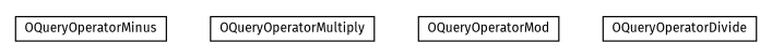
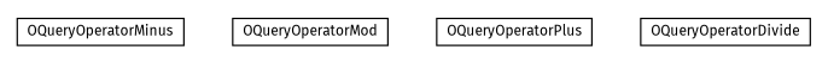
  digraph {
    nodesep=0.25
    ranksep=0.5
    fontname="Fira Sans"
    node [fontcolor=black fontname="Fira Sans" fontsize=10.0 shape=plaintext]
    n1 [label=<<table title="com.orientechnologies.orient.core.sql.operator.math.OQueryOperatorMinus" border="0" cellborder="1" cellspacing="0" cellpadding="2" port="p" href="./OQueryOperatorMinus.html"> 		<tr><td><table border="0" cellspacing="0" cellpadding="1"> <tr><td align="center" balign="center"> OQueryOperatorMinus </td></tr> 		</table></td></tr> 		</table>>]
-   n2 [label=<<table title="com.orientechnologies.orient.core.sql.operator.math.OQueryOperatorMultiply" border="0" cellborder="1" cellspacing="0" cellpadding="2" port="p" href="./OQueryOperatorMultiply.html"> 		<tr><td><table border="0" cellspacing="0" cellpadding="1"> <tr><td align="center" balign="center"> OQueryOperatorMultiply </td></tr> 		</table></td></tr> 		</table>>]
    n3 [label=<<table title="com.orientechnologies.orient.core.sql.operator.math.OQueryOperatorMod" border="0" cellborder="1" cellspacing="0" cellpadding="2" port="p" href="./OQueryOperatorMod.html"> 		<tr><td><table border="0" cellspacing="0" cellpadding="1"> <tr><td align="center" balign="center"> OQueryOperatorMod </td></tr> 		</table></td></tr> 		</table>>]
+   n4 [label=<<table title="com.orientechnologies.orient.core.sql.operator.math.OQueryOperatorPlus" border="0" cellborder="1" cellspacing="0" cellpadding="2" port="p" href="./OQueryOperatorPlus.html"> 		<tr><td><table border="0" cellspacing="0" cellpadding="1"> <tr><td align="center" balign="center"> OQueryOperatorPlus </td></tr> 		</table></td></tr> 		</table>>]
    n5 [label=<<table title="com.orientechnologies.orient.core.sql.operator.math.OQueryOperatorDivide" border="0" cellborder="1" cellspacing="0" cellpadding="2" port="p" href="./OQueryOperatorDivide.html"> 		<tr><td><table border="0" cellspacing="0" cellpadding="1"> <tr><td align="center" balign="center"> OQueryOperatorDivide </td></tr> 		</table></td></tr> 		</table>>]
  }
